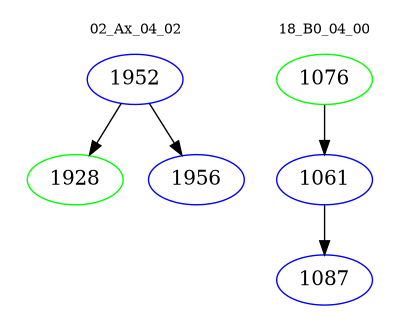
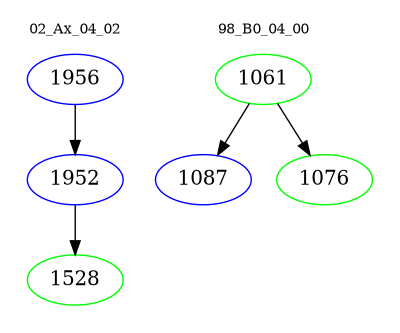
  digraph {
    node [color=blue]
    edge [color=black]
    n1 [label=1952]
-   n2 [color=green label=1928]
+   n2 [color=green label=1528]
    n3 [label=1956]
-   n4 [label=1061]
+   n4 [color=green label=1061]
    n5 [label=1087]
    n6 [color=green label=1076]
    subgraph cluster_1 {
      color=white
      fontsize=10
      label="02_Ax_04_02"
      n1
      n2
      n3
    }
    subgraph cluster_2 {
      color=white
      fontsize=10
-     label="18_B0_04_00"
+     label="98_B0_04_00"
      n4
      n5
      n6
    }
    n1 -> n2
-   n1 -> n3
+   n3 -> n1
    n4 -> n5
-   n6 -> n4
+   n4 -> n6
  }
